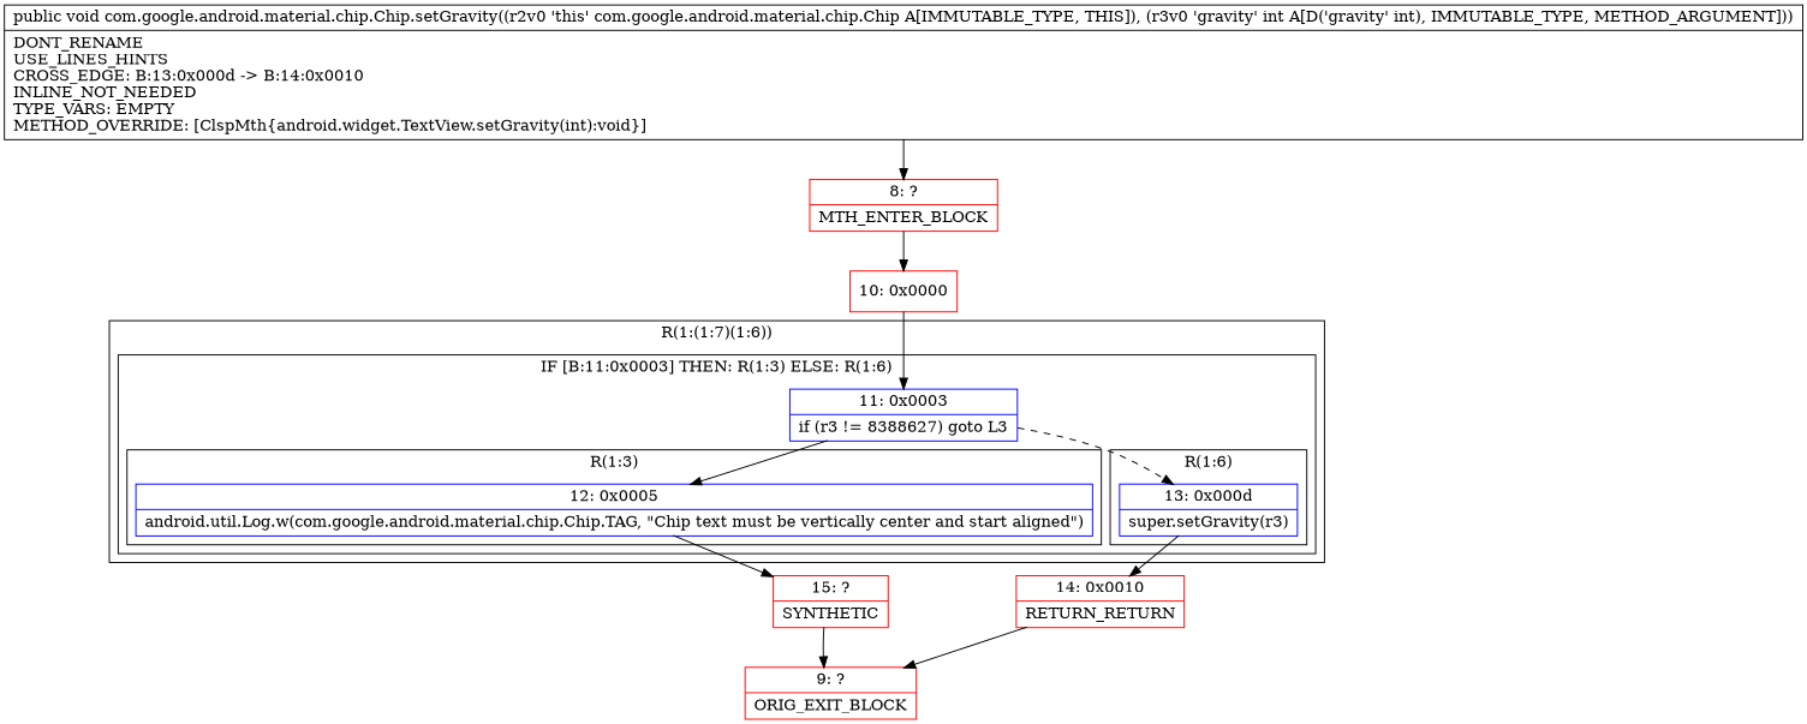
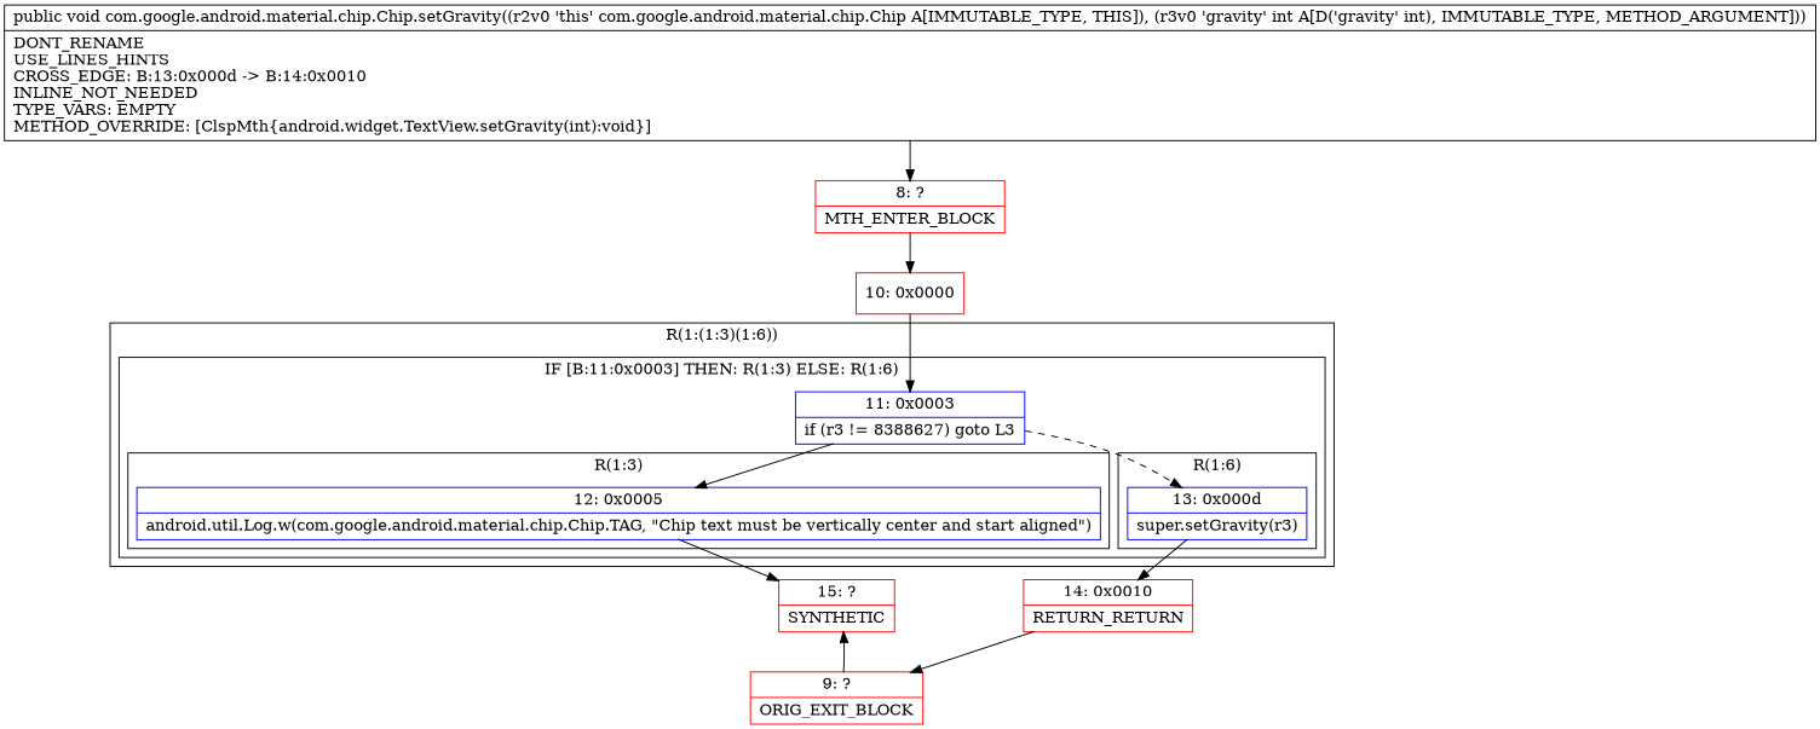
  digraph {
    node [color=red shape=record]
    n1 [color=blue label="{12\:\ 0x0005|android.util.Log.w(com.google.android.material.chip.Chip.TAG, \"Chip text must be vertically center and start aligned\")\l}"]
    n2 [color=blue label="{13\:\ 0x000d|super.setGravity(r3)\l}"]
    n3 [color=blue label="{11\:\ 0x0003|if (r3 != 8388627) goto L3\l}"]
    n4 [label="{15\:\ ?|SYNTHETIC\l}"]
    n5 [label="{14\:\ 0x0010|RETURN_RETURN\l}"]
    n6 [label="{9\:\ ?|ORIG_EXIT_BLOCK\l}"]
    n7 [label="{8\:\ ?|MTH_ENTER_BLOCK\l}"]
    n8 [label="{10\:\ 0x0000}"]
    n9 [label="{public void com.google.android.material.chip.Chip.setGravity((r2v0 'this' com.google.android.material.chip.Chip A[IMMUTABLE_TYPE, THIS]), (r3v0 'gravity' int A[D('gravity' int), IMMUTABLE_TYPE, METHOD_ARGUMENT]))  | DONT_RENAME\lUSE_LINES_HINTS\lCROSS_EDGE: B:13:0x000d \-\> B:14:0x0010\lINLINE_NOT_NEEDED\lTYPE_VARS: EMPTY\lMETHOD_OVERRIDE: [ClspMth\{android.widget.TextView.setGravity(int):void\}]\l}" color=""]
    subgraph cluster_1 {
-     label="R(1:(1:7)(1:6))"
+     label="R(1:(1:3)(1:6))"
      subgraph cluster_2 {
        label="IF [B:11:0x0003] THEN: R(1:3) ELSE: R(1:6)"
        n3
        subgraph cluster_3 {
          label="R(1:3)"
          n1
        }
        subgraph cluster_4 {
          label="R(1:6)"
          n2
        }
      }
    }
    n1 -> n4
    n2 -> n5
    n3 -> n1
    n3 -> n2 [style=dashed]
-   n4 -> n6
+   n6 -> n4
    n5 -> n6
    n7 -> n8
    n8 -> n3
    n9 -> n7
  }
